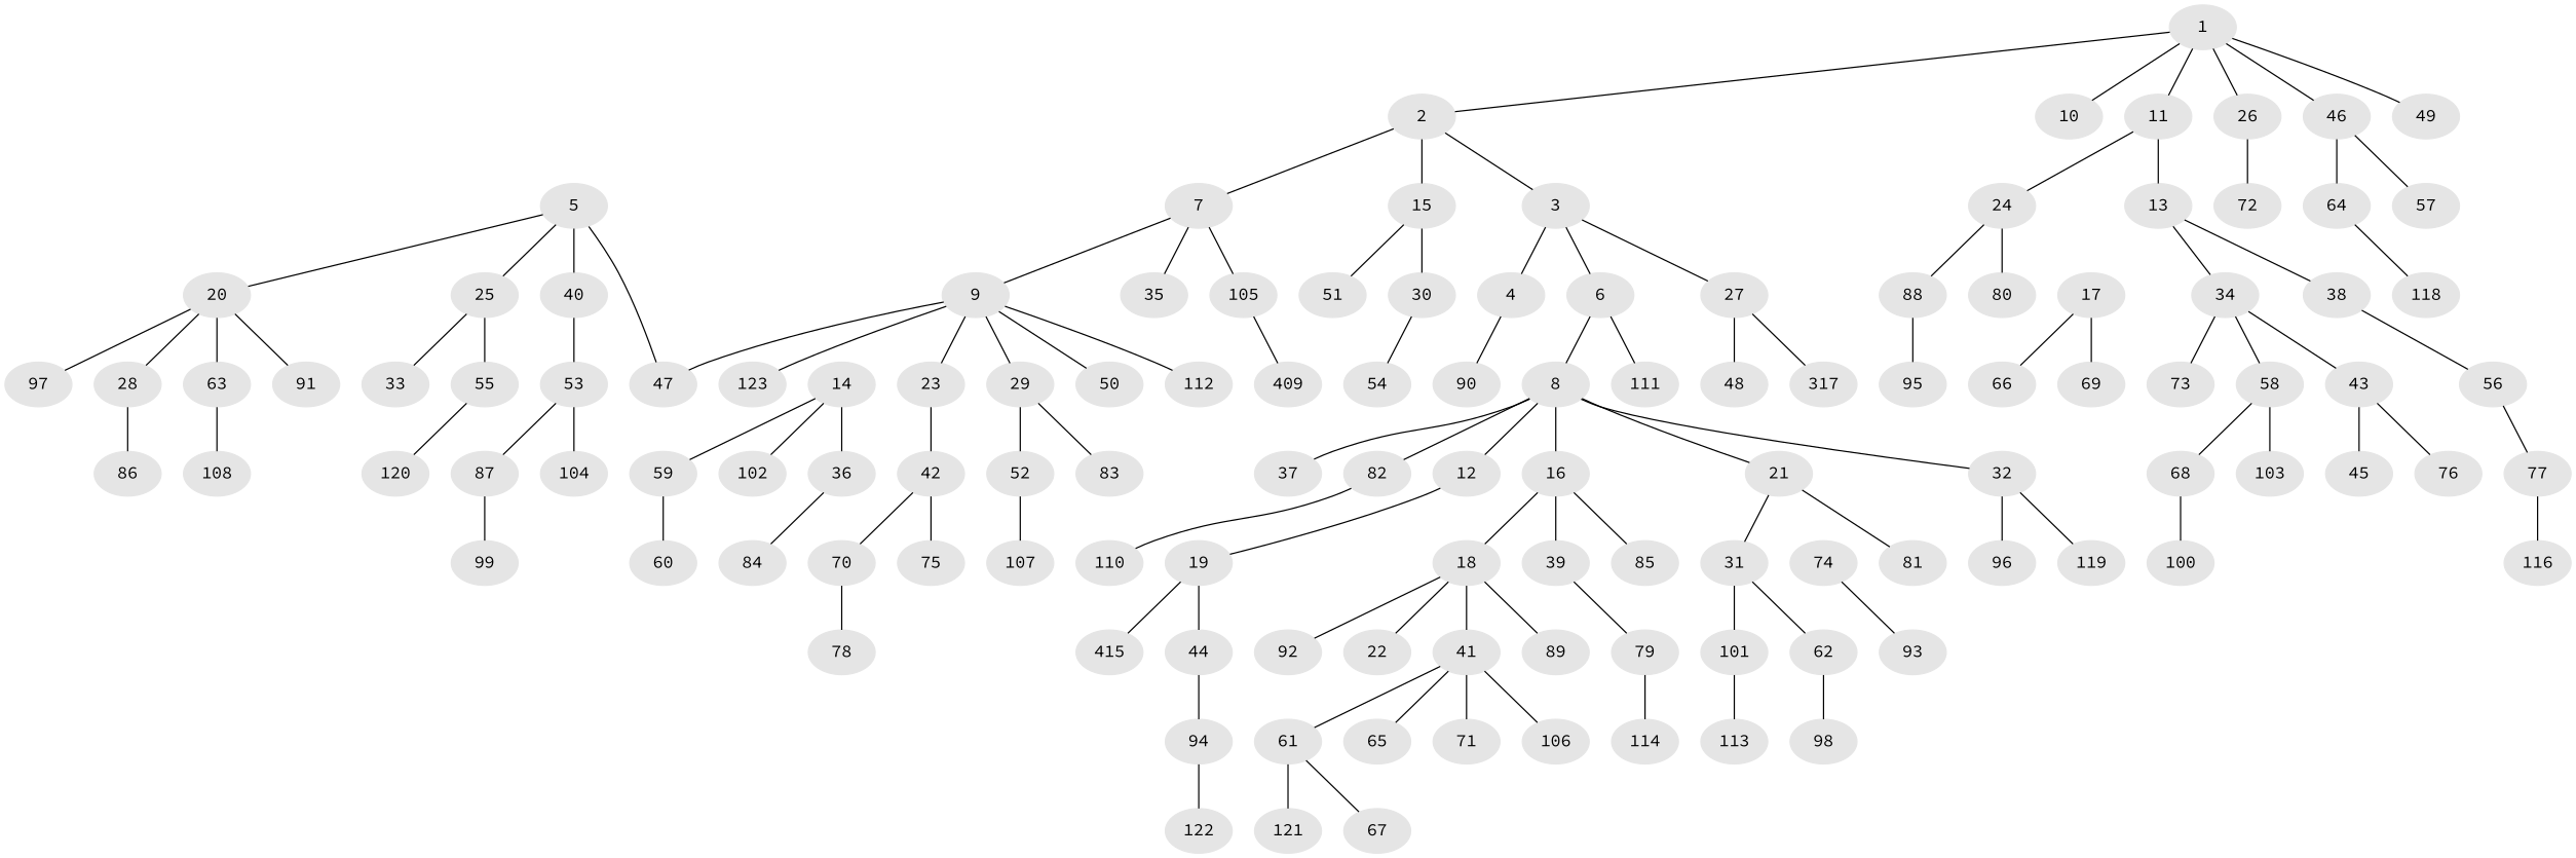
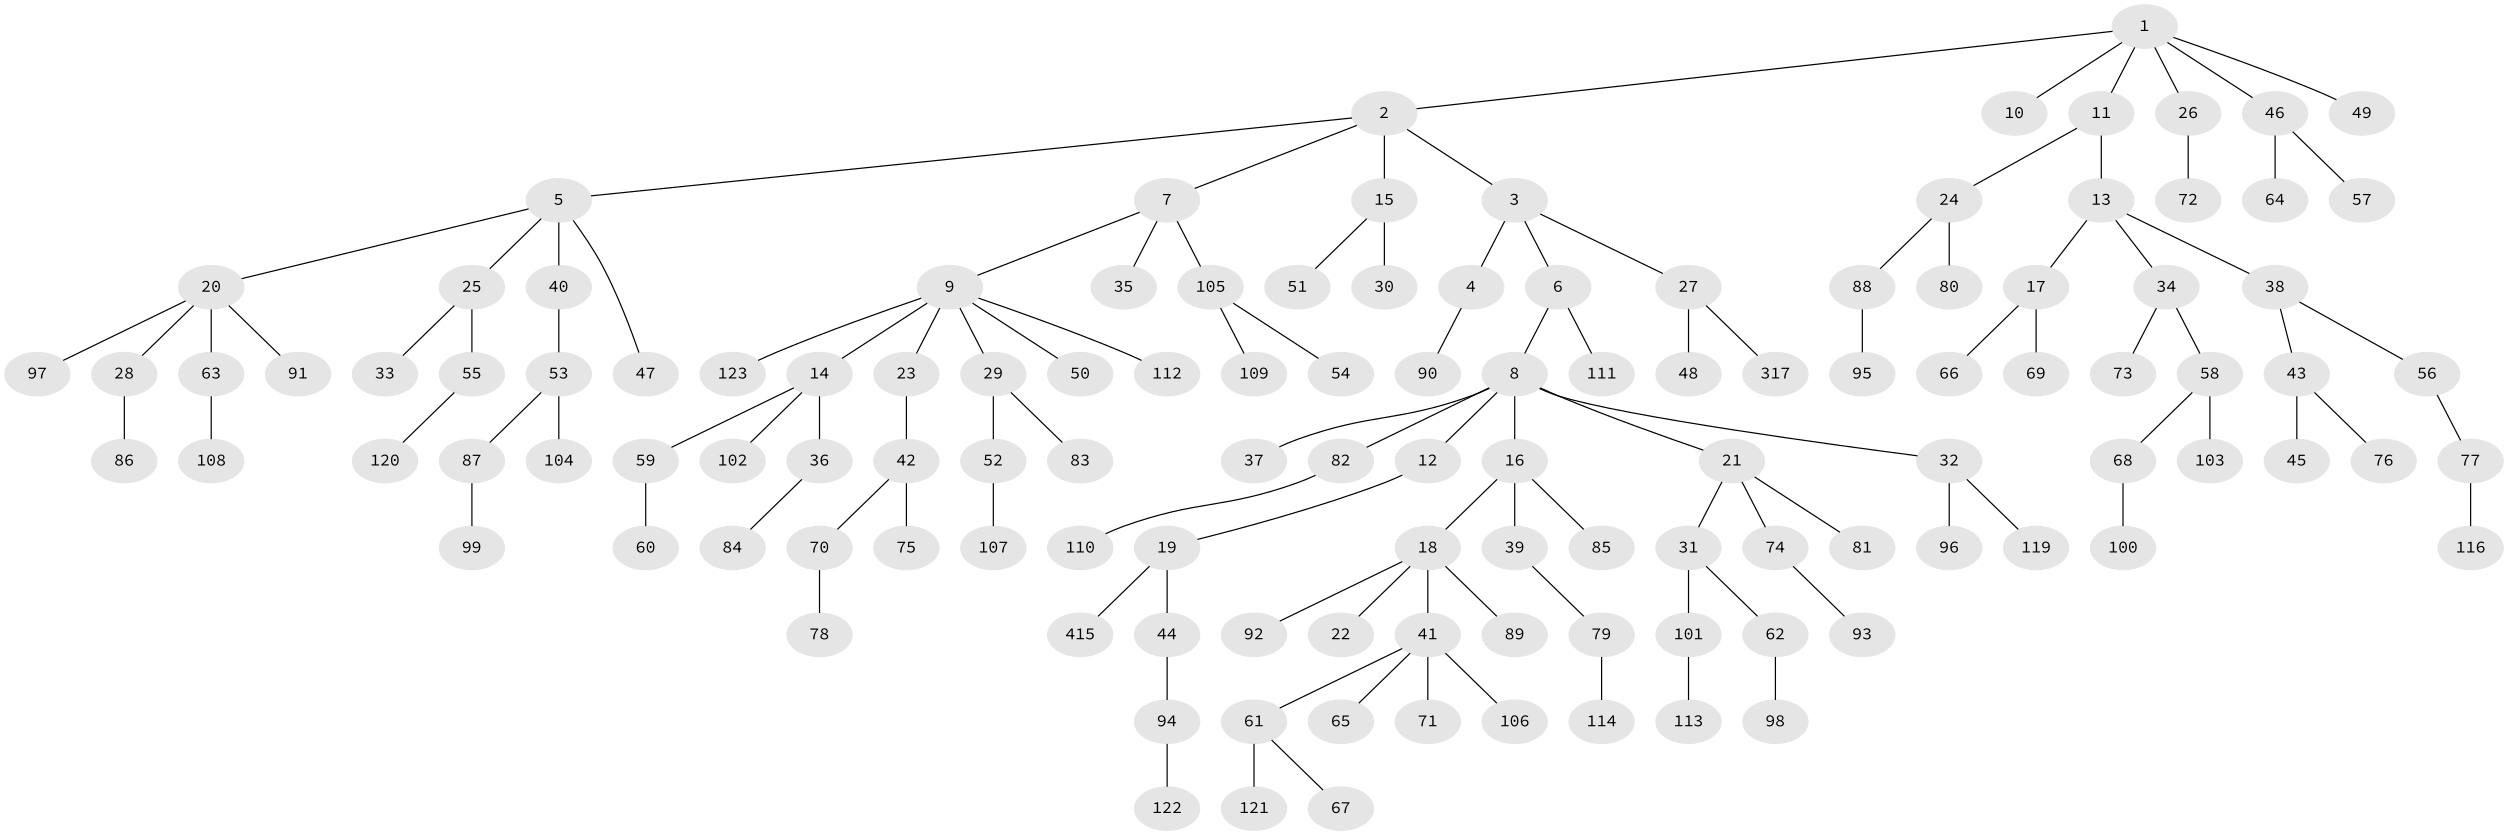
  graph {
    fontname="Source Code Pro"
    node [color=gray90 fontname="Source Code Pro" style=filled]
    edge [fontname="Source Code Pro"]
    1
    2
    10
    11
    26
    46
    49
    3
    5
    7
    15
    13
    24
    72
    57
    64
    4
    6
    27
    20
    25
    40
    47
    9
    35
    105
    30
    51
    90
    8
    111
    48
    n33 [label=317]
    28
    63
    91
    97
    33
    55
    53
    12
    16
    21
    32
    37
    82
    14
    23
    29
    50
    112
    123
-   109 [label=409]
+   109
    19
    18
    39
    85
    31
    74
    81
    96
    119
    110
    36
    59
    102
    42
    52
    83
    17
    34
    38
    80
    88
    44
    n76 [label=415]
    66
    69
    43
    58
    73
    56
    84
    60
    54
    22
    41
    89
    92
    79
    61
    65
    71
    106
    94
    86
    108
    62
    101
    93
    70
    75
    95
    120
    107
    98
    113
    45
    76
    68
    103
    77
    114
    87
    104
    67
    121
    78
    122
-   118
    99
    116
    100
    1 -- 2
    1 -- 10
    1 -- 11
    1 -- 26
    1 -- 46
    1 -- 49
    2 -- 3
+   2 -- 5
    2 -- 7
    2 -- 15
    11 -- 13
    11 -- 24
    26 -- 72
    46 -- 57
    46 -- 64
    3 -- 4
    3 -- 6
    3 -- 27
    5 -- 20
    5 -- 25
    5 -- 40
    5 -- 47
    7 -- 9
    7 -- 35
    7 -- 105
    15 -- 30
    15 -- 51
+   13 -- 17
    13 -- 34
    13 -- 38
    24 -- 80
    24 -- 88
-   64 -- 118
    4 -- 90
    6 -- 8
    6 -- 111
    27 -- 48
    27 -- n33
    20 -- 28
    20 -- 63
    20 -- 91
    20 -- 97
    25 -- 33
    25 -- 55
    40 -- 53
-   9 -- 47
+   9 -- 14
    9 -- 23
    9 -- 29
    9 -- 50
    9 -- 112
    9 -- 123
    105 -- 109
-   30 -- 54
+   105 -- 54
    8 -- 12
    8 -- 16
    8 -- 21
    8 -- 32
    8 -- 37
    8 -- 82
    28 -- 86
    63 -- 108
    55 -- 120
    53 -- 87
    53 -- 104
    12 -- 19
    16 -- 18
    16 -- 39
    16 -- 85
    21 -- 31
+   21 -- 74
    21 -- 81
    32 -- 96
    32 -- 119
    82 -- 110
    14 -- 36
    14 -- 59
    14 -- 102
    23 -- 42
    29 -- 52
    29 -- 83
    19 -- 44
    19 -- n76
    18 -- 22
    18 -- 41
    18 -- 89
    18 -- 92
    39 -- 79
    31 -- 62
    31 -- 101
    74 -- 93
    36 -- 84
    59 -- 60
    42 -- 70
    42 -- 75
    52 -- 107
    17 -- 66
    17 -- 69
-   34 -- 43
+   38 -- 43
    34 -- 58
    34 -- 73
    38 -- 56
    88 -- 95
    44 -- 94
    43 -- 45
    43 -- 76
    58 -- 68
    58 -- 103
    56 -- 77
    41 -- 61
    41 -- 65
    41 -- 71
    41 -- 106
    79 -- 114
    61 -- 67
    61 -- 121
    94 -- 122
    62 -- 98
    101 -- 113
    70 -- 78
    68 -- 100
    77 -- 116
    87 -- 99
  }
